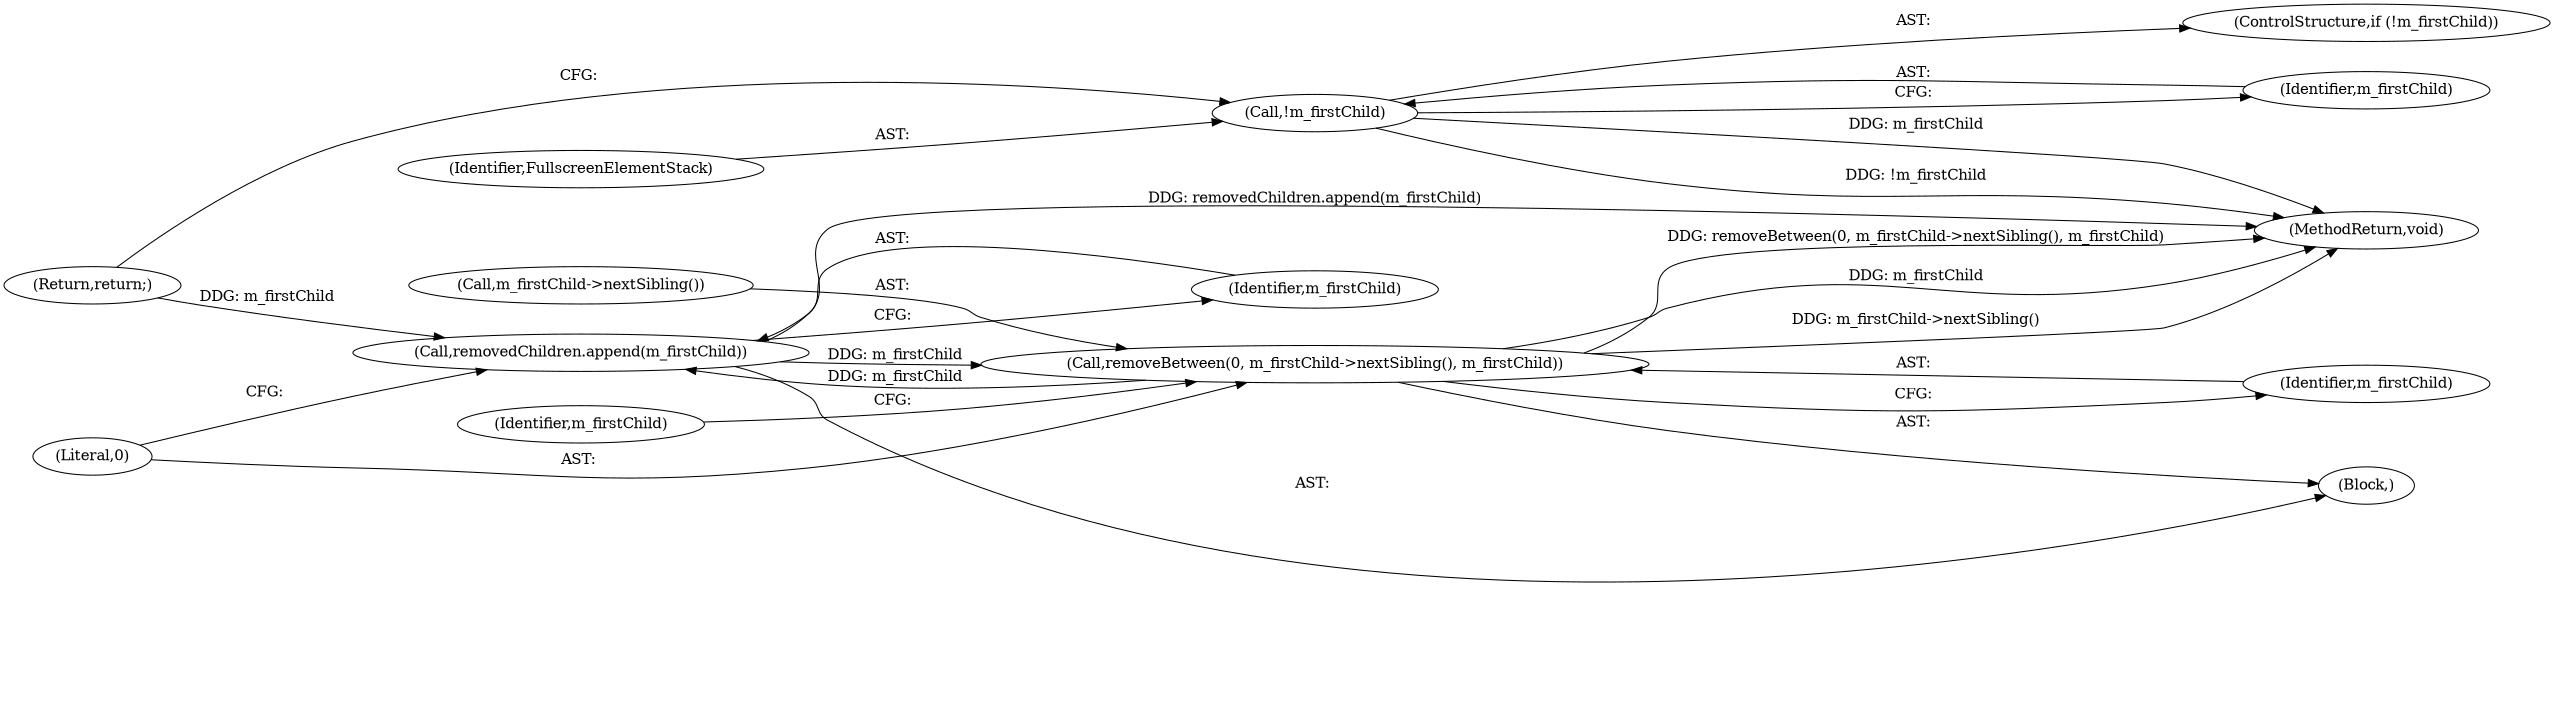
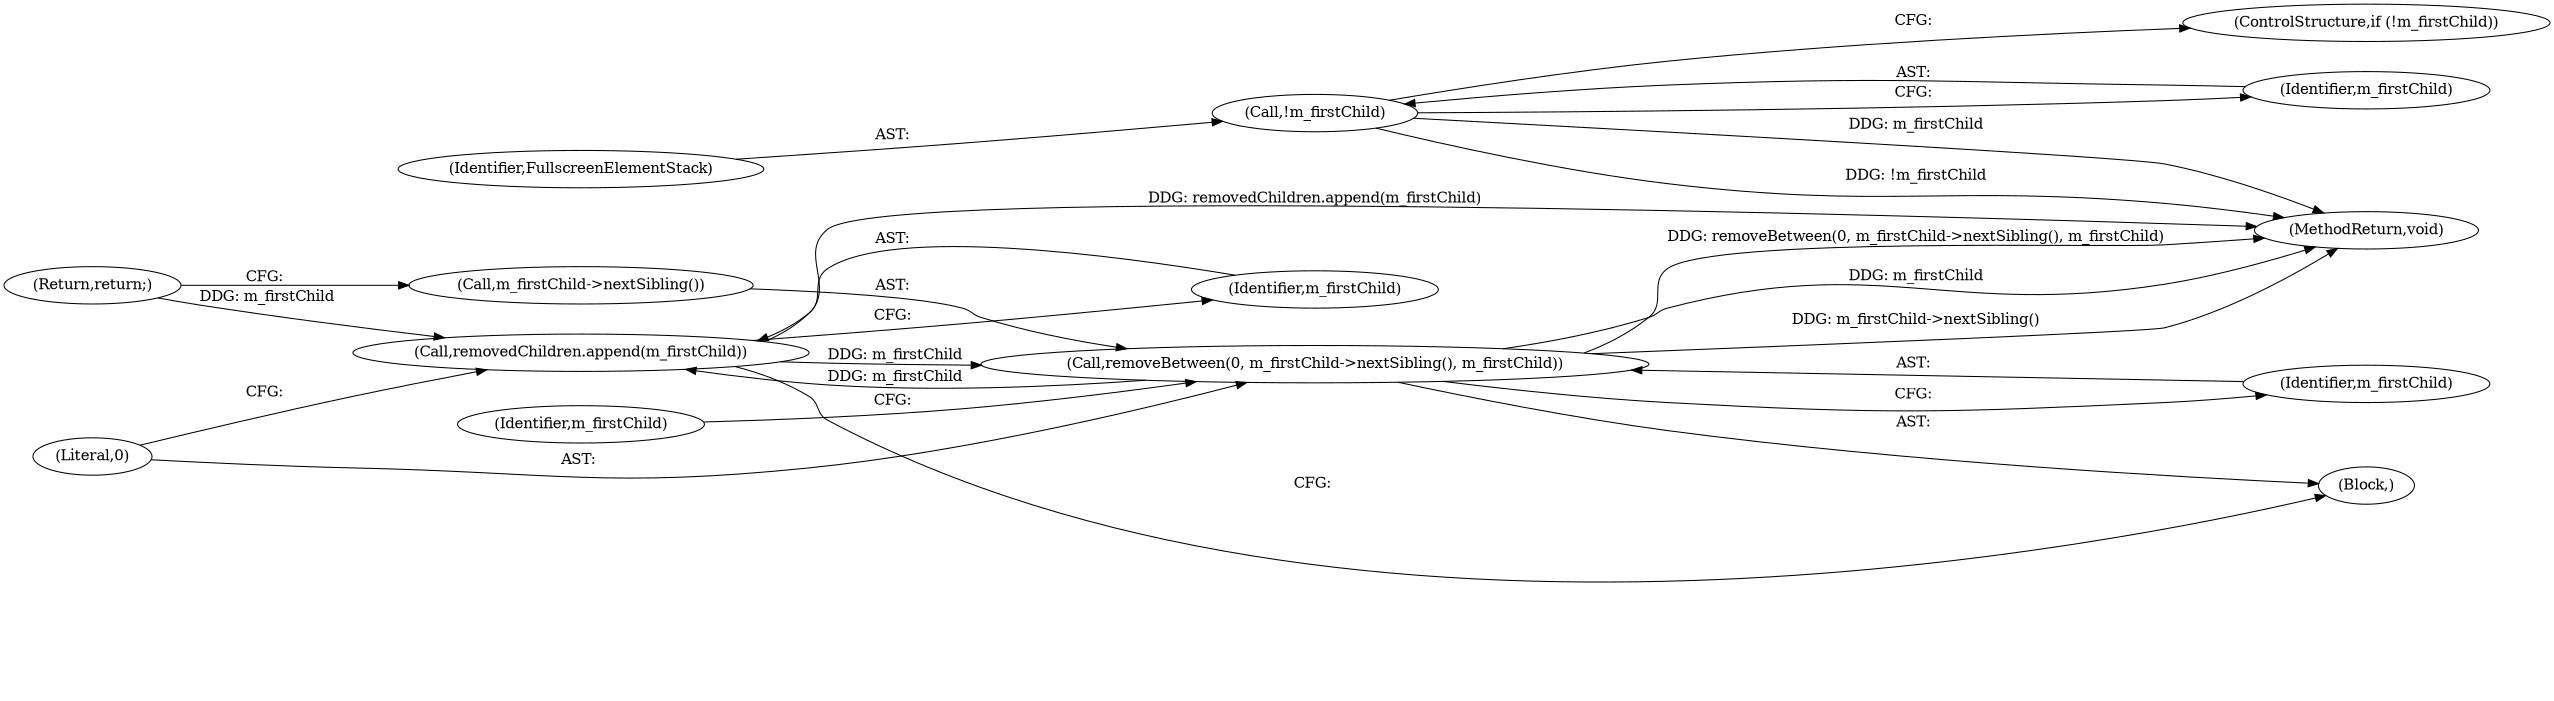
  digraph {
    rankdir=LR
    n1 [label="(Call,removedChildren.append(m_firstChild))"]
    n2 [label="(Call,removeBetween(0, m_firstChild->nextSibling(), m_firstChild))"]
    n3 [label="(Block,)"]
    n4 [label="(MethodReturn,void)"]
    n5 [label="(Identifier,m_firstChild)"]
    n6 [label="(Identifier,m_firstChild)"]
    n7 [label="(Call,!m_firstChild)"]
    n8 [label="(Identifier,m_firstChild)"]
    n9 [label="(ControlStructure,if (!m_firstChild))"]
    n10 [label="(Identifier,FullscreenElementStack)"]
    n11 [label="(Call,m_firstChild->nextSibling())"]
    n12 [label="(Return,return;)"]
    n13 [label="(Literal,0)"]
    n14 [label="(Identifier,m_firstChild)"]
    n1 -> n2 [label="DDG: m_firstChild"]
-   n1 -> n3 [label="AST: "]
+   n1 -> n3 [label="CFG: "]
    n1 -> n4 [label="DDG: removedChildren.append(m_firstChild)"]
    n1 -> n5 [label="CFG: "]
    n2 -> n1 [label="DDG: m_firstChild"]
    n2 -> n3 [label="AST: "]
    n2 -> n4 [label="DDG: m_firstChild"]
    n2 -> n4 [label="DDG: m_firstChild->nextSibling()"]
    n2 -> n4 [label="DDG: removeBetween(0, m_firstChild->nextSibling(), m_firstChild)"]
    n2 -> n6 [label="CFG: "]
    n5 -> n1 [label="AST: "]
    n6 -> n2 [label="AST: "]
    n7 -> n4 [label="DDG: m_firstChild"]
    n7 -> n4 [label="DDG: !m_firstChild"]
    n7 -> n8 [label="CFG: "]
-   n7 -> n9 [label="AST: "]
+   n7 -> n9 [label="CFG: "]
    n8 -> n7 [label="AST: "]
    n10 -> n7 [label="AST: "]
    n11 -> n2 [label="AST: "]
    n12 -> n1 [label="DDG: m_firstChild"]
-   n12 -> n7 [label="CFG: "]
+   n12 -> n11 [label="CFG: "]
    n13 -> n1 [label="CFG: "]
    n13 -> n2 [label="AST: "]
    n14 -> n2 [label="CFG: "]
  }
